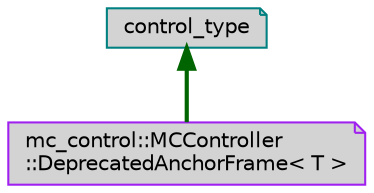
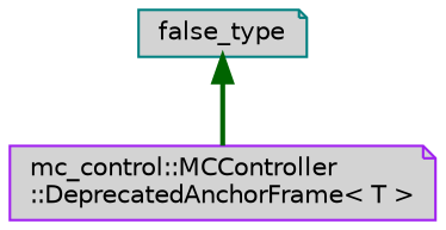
  digraph {
    rankdir=TB
    node [fillcolor=lightgrey fontname=Helvetica fontsize=10 shape=note style=filled]
-   n1 [color=teal height=0.2 label=control_type width=0.4]
+   n1 [color=teal height=0.2 label=false_type width=0.4]
    n2 [color=purple height=0.2 label="mc_control::MCController\l::DeprecatedAnchorFrame\< T \>" width=0.4]
    n1 -> n2 [color=darkgreen dir=back fontname=Helvetica fontsize=10 labelfontname=Helvetica labelfontsize=10 style=bold]
  }
